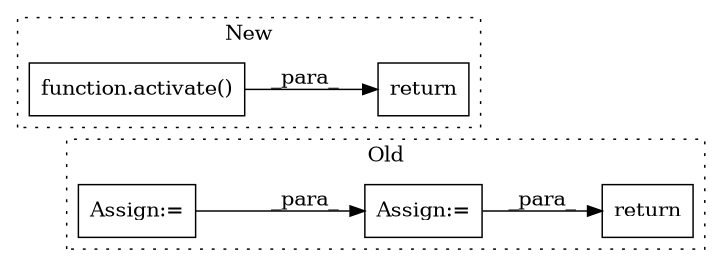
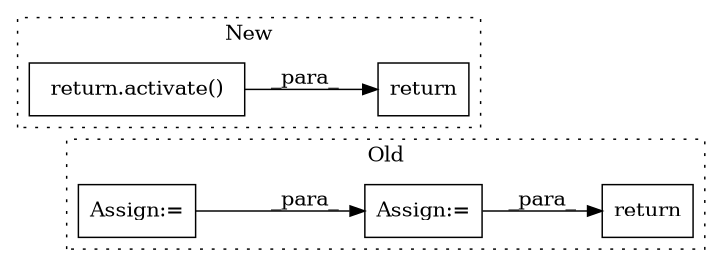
  digraph {
    rankdir=LR
    node [a=93 l=7 shape=box]
    n1 [label=return s=4284]
    n2 [a=68 l=3 label="Assign:=" s=4252]
    n3 [a=68 l=3 label="Assign:=" s=4223]
-   n4 [a=75 l="9,1" label="function.activate()" s="3693,3720"]
+   n4 [a=75 l="9,1" label="return.activate()" s="3693,3720"]
    n5 [label=return s=3823]
    subgraph cluster_1 {
      label=Old
      style=dotted
      n1
      n2
      n3
    }
    subgraph cluster_2 {
      label=New
      style=dotted
      n4
      n5
    }
    n2 -> n1 [label=_para_]
    n3 -> n2 [label=_para_]
    n4 -> n5 [label=_para_]
  }
